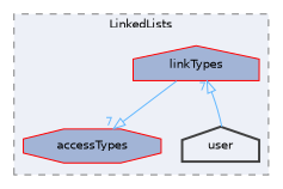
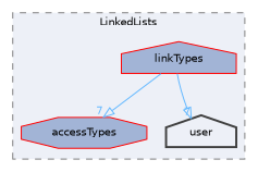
  digraph {
    compound=true
    node [color=red fillcolor="#a2b4d6" fontname=Helvetica fontsize=10 shape=house style=filled]
    edge [arrowhead=onormal color=steelblue1 fontcolor=steelblue1 fontname=Helvetica fontsize=10 headlabel=7 labeldistance=1.5 labelfontname=Helvetica labelfontsize=10]
    n1 [height=0.2 label=accessTypes shape=octagon width=0.4]
    n2 [height=0.2 label=linkTypes width=0.4]
    n3 [color=grey25 fillcolor="#edf0f7" height=0.2 label=user style="filled,bold" width=0.4]
    subgraph cluster_1 {
      bgcolor="#edf0f7"
      fontname=Helvetica
      fontsize=10
      label=LinkedLists
      pencolor=grey50
      style="filled,dashed"
      n1
      n2
      n3
    }
    n2 -> n1
-   n3 -> n2
+   n2 -> n3
  }
